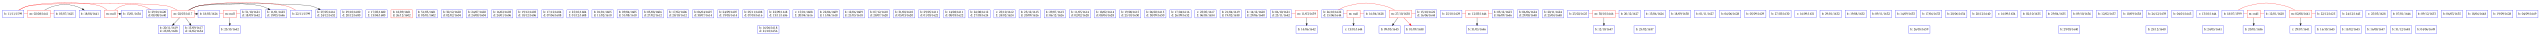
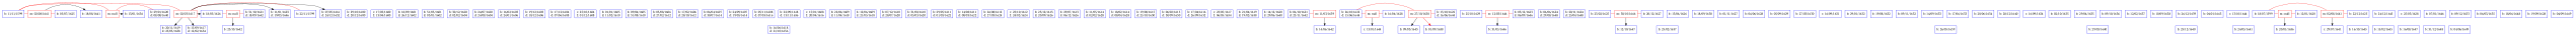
  digraph {
    fontname="PT Serif"
    node [color=blue fontname="PT Serif" shape=box style=solid]
    edge [arrowhead=none color=red fontname="PT Serif"]
    n1 [label="b: 11/11/1599"]
    n2 [label="b: 07/05/1616\nd: 24/12/1632"]
    n3 [label="b: 22/11/1599"]
    n4 [label="b: 18/08/1641"]
    n5 [label="b: 29/10/1600\nd: 20/12/1600"]
    n6 [label="b: 17/03/1600\nd: 13/04/1600"]
-   n7 [color=red label="b: 18/09/1601\nd: 26/12/1602"]
+   n7 [label="b: 18/09/1601\nd: 26/12/1602"]
    n8 [label="b: 31/03/1601\nd: 03/01/1602"]
    n9 [label="b: 30/12/1602\nd: 02/02/1604"]
    n10 [label="b: 24/07/1602\nd: 24/08/1604"]
    n11 [label="b: 16/02/1603\nd: 24/01/1606"]
    n12 [label="b: 19/12/1603\nd: 18/12/1606"]
    n13 [label="b: 17/12/1604\nd: 07/06/1608"]
    n14 [label="b: 25/10/1604\nd: 01/12/1608"]
    n15 [label="b: 01/01/1605\nd: 11/02/1610"]
    n16 [label="b: 09/04/1605\nd: 31/08/1610"]
    n17 [label="b: 03/08/1606\nd: 27/02/1612"]
    n18 [label="b: 17/02/1606\nd: 28/10/1612"]
    n19 [label="b: 06/04/1607\nd: 30/07/1614"]
    n20 [label="b: 24/09/1607\nd: 19/05/1614"]
    n21 [label="b: 05/11/1608\nd: 07/05/1616"]
    n22 [label="b: 22/09/1618\nd: 13/11/1636"]
    n23 [label="b: 15/01/1608\nd: 20/04/1616"]
    n24 [label="b: 22/06/1609\nd: 11/04/1618"]
    n25 [label="b: 12/06/1609\nd: 21/05/1618"]
    n26 [label="b: 07/12/1610\nd: 28/07/1620"]
    n27 [label="b: 31/08/1610\nd: 05/03/1620"]
    n28 [label="b: 29/05/1611\nd: 01/03/1622"]
    n29 [label="b: 14/08/1611\nd: 08/03/1622"]
    n30 [label="b: 26/08/1612\nd: 27/03/1624"]
    n31 [label="b: 23/10/1612\nd: 24/02/1624"]
    n32 [label="b: 23/12/1613\nd: 20/09/1626"]
    n33 [label="b: 29/07/1613\nd: 06/12/1626"]
    n34 [label="b: 11/05/1614\nd: 02/02/1628"]
    n35 [label="b: 18/02/1614\nd: 08/04/1628"]
    n36 [label="b: 19/08/1615\nd: 25/10/1630"]
    n37 [label="b: 06/02/1615\nd: 30/09/1630"]
    n38 [label="b: 17/04/1616\nd: 26/09/1632"]
    n39 [label="b: 23/05/1617\nd: 06/05/1634"]
    n40 [label="b: 16/06/1618\nd: 21/10/1636"]
    n41 [label="b: 20/11/1619\nd: 25/03/1638"]
    n42 [label="b: 21/04/1619\nd: 19/02/1638"]
    n43 [label="b: 14/12/1620\nd: 29/06/1640"]
    n44 [label="b: 06/10/1621\nd: 23/11/1642"]
    n45 [label="b: 29/01/1620\nd: 08/08/1640"]
    n46 [label="b: 31/10/1621\nd: 18/09/1642"]
    n47 [label="b: 26/10/1622\nd: 15/06/1644"]
    n48 [label="b: 11/01/1623\nd: 19/03/1646"]
    n49 [label="b: 13/10/1622\nd: 16/06/1644"]
    n50 [label="b: 03/12/1623\nd: 06/09/1646"]
    n51 [label="b: 06/06/1624\nd: 29/08/1648"]
    n52 [label="b: 18/05/1626"]
    n53 [label="b: 20/11/1624\nd: 25/04/1648"]
    n54 [label="b: 23/02/1625"]
    n55 [label="b: 05/07/1625"]
    n56 [label="b: 13/06/1626"]
    n57 [label="b: 13/01/1636"]
    n58 [label="b: 18/09/1630"]
    n59 [label="b: 01/11/1627"]
    n60 [label="b: 20/12/1627"]
    n61 [label="b: 04/06/1628"]
    n62 [label="b: 16/04/1628"]
    n63 [label="b: 25/10/1629"]
    n64 [label="b: 05/09/1629"]
    n65 [label="b: 27/03/1630"]
    n66 [label="b: 16/09/1631"]
    n67 [label="b: 29/01/1632"]
    n68 [label="b: 19/08/1632"]
    n69 [label="b: 09/11/1632"]
    n70 [label="b: 14/09/1633"]
    n71 [label="b: 17/06/1633"]
    n72 [label="b: 20/06/1634"]
    n73 [label="b: 28/12/1640"]
    n74 [label="b: 16/09/1634"]
    n75 [label="b: 02/10/1635"]
    n76 [label="b: 29/04/1635"]
    n77 [label="b: 09/10/1636"]
    n78 [label="b: 25/02/1637"]
    n79 [label="b: 01/09/1638"]
    n80 [label="b: 12/02/1637"]
    n81 [label="b: 10/09/1638"]
    n82 [label="b: 26/05/1639"]
    n83 [label="b: 23/10/1642"]
    n84 [label="b: 26/12/1639"]
    n85 [label="b: 29/03/1640"]
    n86 [label="b: 25/12/1640"]
    n87 [label="b: 24/05/1641"]
    n88 [label="b: 04/01/1643"]
    n89 [label="b: 13/10/1644"]
    n90 [label="b: 18/07/1599"]
    n91 [label="b: 16/10/1645"]
    n92 [label="b: 31/05/1646"]
    n93 [label="b: 24/12/1645"]
    n94 [label="b: 15/02/1645"]
    n95 [label="b: 25/03/1628"]
    n96 [label="b: 07/01/1646"]
    n97 [label="b: 09/12/1633"]
    n98 [label="b: 12/10/1647"]
    n99 [label="b: 16/08/1647"]
    n100 [label="b: 06/03/1635"]
    n101 [label="b: 31/12/1648"]
    n102 [label="b: 18/06/1648"]
    n103 [label="b: 19/09/1628"]
    n104 [label="b: 04/09/1649"]
    n105 [label="b: 04/06/1649"]
    n106 [label="b: 22/12/1625"]
    n107 [label="b: 12/01/1620"]
    n108 [color=red label="m: 02/03/1617"]
    n109 [color=red label="m: null"]
    n110 [color=red label="m: 27/10/1638"]
    n111 [color=red label="m: 02/08/1641"]
    n112 [color=red label="m: 11/03/1639"]
    n113 [color=red label="m: null"]
    n114 [color=red label="m: null"]
    n115 [color=red label="m: 12/03/1646"]
    n116 [color=red label="m: 30/10/1646"]
    n117 [color=red label="m: 02/08/1641"]
    n118 [color=red label="m: null"]
    n119 [label="b: 15/09/1617\nd: 12/02/1634"]
    n120 [label="b: 09/03/1643"]
    n121 [label="b: 14/06/1642"]
    n122 [label="b: 13/01/1644"]
    n123 [label="b: 29/07/1641"]
    n124 [label="b: 20/01/1636"]
    subgraph sub_1 {
      rank=same
      n1
      n2
    }
    subgraph sub_2 {
      rank=same
      n3
      n4
    }
    subgraph sub_3 {
      rank=same
      n2
      n5
    }
    subgraph sub_4 {
      rank=same
      n4
      n6
    }
    subgraph sub_5 {
      rank=same
      n2
      n7
    }
    subgraph sub_6 {
      rank=same
      n4
      n8
    }
    subgraph sub_7 {
      rank=same
      n2
      n9
    }
    subgraph sub_8 {
      rank=same
      n4
      n10
    }
    subgraph sub_9 {
      rank=same
      n2
      n11
    }
    subgraph sub_10 {
      rank=same
      n4
      n12
    }
    subgraph sub_11 {
      rank=same
      n2
      n13
    }
    subgraph sub_12 {
      rank=same
      n4
      n14
    }
    subgraph sub_13 {
      rank=same
      n2
      n15
    }
    subgraph sub_14 {
      rank=same
      n4
      n16
    }
    subgraph sub_15 {
      rank=same
      n2
      n17
    }
    subgraph sub_16 {
      rank=same
      n4
      n18
    }
    subgraph sub_17 {
      rank=same
      n2
      n19
    }
    subgraph sub_18 {
      rank=same
      n4
      n20
    }
    subgraph sub_19 {
      rank=same
      n2
      n21
    }
    subgraph sub_20 {
      rank=same
      n4
      n22
    }
    subgraph sub_21 {
      rank=same
      n4
      n23
    }
    subgraph sub_22 {
      rank=same
      n2
      n24
    }
    subgraph sub_23 {
      rank=same
      n4
      n25
    }
    subgraph sub_24 {
      rank=same
      n2
      n26
    }
    subgraph sub_25 {
      rank=same
      n4
      n27
    }
    subgraph sub_26 {
      rank=same
      n2
      n28
    }
    subgraph sub_27 {
      rank=same
      n4
      n29
    }
    subgraph sub_28 {
      rank=same
      n2
      n30
    }
    subgraph sub_29 {
      rank=same
      n4
      n31
    }
    subgraph sub_30 {
      rank=same
      n2
      n32
    }
    subgraph sub_31 {
      rank=same
      n4
      n33
    }
    subgraph sub_32 {
      rank=same
      n2
      n34
    }
    subgraph sub_33 {
      rank=same
      n4
      n35
    }
    subgraph sub_34 {
      rank=same
      n2
      n36
    }
    subgraph sub_35 {
      rank=same
      n4
      n37
    }
    subgraph sub_36 {
      rank=same
      n4
      n38
    }
    subgraph sub_37 {
      rank=same
      n4
      n39
    }
    subgraph sub_38 {
      rank=same
      n40
      n41
    }
    subgraph sub_39 {
      rank=same
      n4
      n42
    }
    subgraph sub_40 {
      rank=same
      n43
      n44
    }
    subgraph sub_41 {
      rank=same
      n4
      n45
    }
    subgraph sub_42 {
      rank=same
      n4
      n46
    }
    subgraph sub_43 {
      rank=same
      n47
      n48
    }
    subgraph sub_44 {
      rank=same
      n4
      n49
    }
    subgraph sub_45 {
      rank=same
      n4
      n50
    }
    subgraph sub_46 {
      rank=same
      n51
      n52
    }
    subgraph sub_47 {
      rank=same
      n4
      n53
    }
    subgraph sub_48 {
      rank=same
      n52
      n54
    }
    subgraph sub_49 {
      rank=same
      n4
      n55
    }
    subgraph sub_50 {
      rank=same
      n4
      n56
    }
    subgraph sub_51 {
      rank=same
      n57
      n58
    }
    subgraph sub_52 {
      rank=same
      n57
      n59
    }
    subgraph sub_53 {
      rank=same
      n4
      n60
    }
    subgraph sub_54 {
      rank=same
      n57
      n61
    }
    subgraph sub_55 {
      rank=same
      n4
      n62
    }
    subgraph sub_56 {
      rank=same
      n57
      n63
    }
    subgraph sub_57 {
      rank=same
      n4
      n64
    }
    subgraph sub_58 {
      rank=same
      n4
      n65
    }
    subgraph sub_59 {
      rank=same
      n57
      n66
    }
    subgraph sub_60 {
      rank=same
      n4
      n67
    }
    subgraph sub_61 {
      rank=same
      n57
      n68
    }
    subgraph sub_62 {
      rank=same
      n4
      n69
    }
    subgraph sub_63 {
      rank=same
      n57
      n70
    }
    subgraph sub_64 {
      rank=same
      n4
      n71
    }
    subgraph sub_65 {
      rank=same
      n57
      n72
    }
    subgraph sub_66 {
      rank=same
      n4
      n73
    }
    subgraph sub_67 {
      rank=same
      n4
      n74
    }
    subgraph sub_68 {
      rank=same
      n57
      n75
    }
    subgraph sub_69 {
      rank=same
      n4
      n76
    }
    subgraph sub_70 {
      rank=same
      n4
      n77
    }
    subgraph sub_71 {
      rank=same
      n78
      n79
    }
    subgraph sub_72 {
      rank=same
      n4
      n80
    }
    subgraph sub_73 {
      rank=same
      n4
      n81
    }
    subgraph sub_74 {
      rank=same
      n82
      n83
    }
    subgraph sub_75 {
      rank=same
      n4
      n84
    }
    subgraph sub_76 {
      rank=same
      n83
      n85
    }
    subgraph sub_77 {
      rank=same
      n83
      n86
    }
    subgraph sub_78 {
      rank=same
      n83
      n87
    }
    subgraph sub_79 {
      rank=same
      n4
      n88
    }
    subgraph sub_80 {
      rank=same
      n4
      n89
    }
    subgraph sub_81 {
      rank=same
      n2
      n90
    }
    subgraph sub_82 {
      rank=same
      n91
      n92
    }
    subgraph sub_83 {
      rank=same
      n4
      n93
    }
    subgraph sub_84 {
      rank=same
      n92
      n94
    }
    subgraph sub_85 {
      rank=same
      n57
      n95
    }
    subgraph sub_86 {
      rank=same
      n4
      n96
    }
    subgraph sub_87 {
      rank=same
      n57
      n97
    }
    subgraph sub_88 {
      rank=same
      n98
      n99
    }
    subgraph sub_89 {
      rank=same
      n57
      n100
    }
    subgraph sub_90 {
      rank=same
      n98
      n101
    }
    subgraph sub_91 {
      rank=same
      n4
      n102
    }
    subgraph sub_92 {
      rank=same
      n4
      n103
    }
    subgraph sub_93 {
      rank=same
      n4
      n104
    }
    subgraph sub_94 {
      rank=same
      n98
      n105
    }
    subgraph sub_95 {
      rank=same
      n4
      n106
    }
    subgraph sub_96 {
      rank=same
      n4
      n107
    }
    subgraph sub_97 {
      rank=same
      n1
      n3
      n108
    }
    subgraph sub_98 {
      rank=same
      n1
      n45
      n109
    }
    subgraph sub_99 {
      rank=same
      n47
      n49
      n110
    }
    subgraph sub_100 {
      rank=same
      n1
      n55
      n111
    }
    subgraph sub_101 {
      rank=same
      n44
      n46
      n112
    }
    subgraph sub_102 {
      rank=same
      n46
      n52
      n113
    }
    subgraph sub_103 {
      rank=same
      n47
      n62
      n114
    }
    subgraph sub_104 {
      rank=same
      n50
      n63
      n115
    }
    subgraph sub_105 {
      rank=same
      n54
      n60
      n116
    }
    subgraph sub_106 {
      rank=same
      n90
      n106
      n117
    }
    subgraph sub_107 {
      rank=same
      n90
      n107
      n118
    }
    n1 -> n108
    n1 -> n109
    n1 -> n111
    n44 -> n112
    n47 -> n110
    n47 -> n114
    n52 -> n113
    n54 -> n116
    n63 -> n115
    n90 -> n117
    n90 -> n118
    n108 -> n2 [arrowhead="" color=""]
    n108 -> n3
    n108 -> n41 [arrowhead="" color=""]
    n108 -> n48 [arrowhead="" color=""]
    n108 -> n52 [arrowhead="" color=""]
    n108 -> n119 [arrowhead="" color=""]
    n109 -> n45
    n109 -> n57 [arrowhead="" color=""]
    n110 -> n49
    n110 -> n79 [arrowhead=""]
    n110 -> n120 [arrowhead="" color=""]
    n111 -> n4 [arrowhead="" color=""]
    n111 -> n55
    n112 -> n121 [arrowhead="" color=""]
    n113 -> n46
    n113 -> n83 [arrowhead="" color=""]
    n114 -> n62
    n114 -> n122 [arrowhead="" color=""]
    n115 -> n50
    n115 -> n92 [arrowhead="" color=""]
    n116 -> n60
    n116 -> n98 [arrowhead="" color=""]
    n117 -> n106
    n117 -> n123 [arrowhead="" color=""]
    n118 -> n107
    n118 -> n124 [arrowhead="" color=""]
  }
